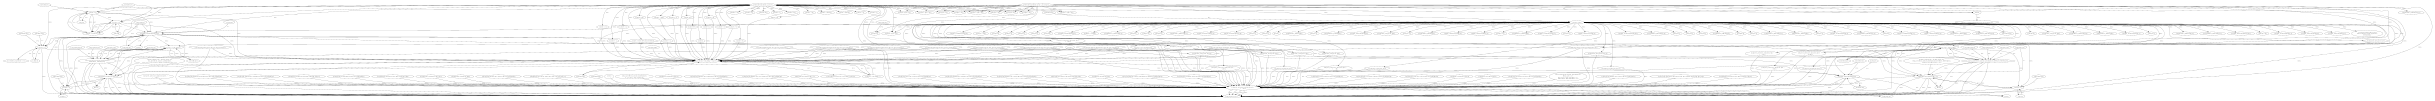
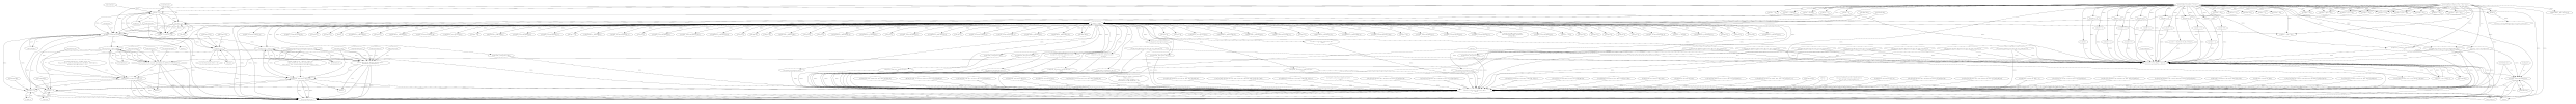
  digraph {
    fontname=Montserrat
    node [fontname=Montserrat]
    edge [fontname=Montserrat]
    n1 [label="(Call,ND_TCHECK2(tptr[0], len))"]
    n2 [label="(Call,len == 6)"]
    n3 [label="(Call,EXTRACT_16BITS(tptr))"]
    n4 [label="(Call,ipaddr_string(ndo, tptr + 2))"]
    n5 [label="(Call,tptr + 2)"]
    n6 [label="(Call,EXTRACT_32BITS(tptr))"]
    n7 [label="(Call,ipaddr_string(ndo, tptr + 4))"]
    n8 [label="(Call,tptr + 4)"]
    n9 [label="(MethodReturn,RET)"]
    n10 [label="(Identifier,len)"]
    n11 [label="(Block,)"]
    n12 [label="(Call,ndo->ndo_vflag > 1 && len)"]
    n13 [label="(Literal,6)"]
    n14 [label="(ControlStructure,if (len == 6))"]
    n15 [label="(Call,as_printf(ndo, astostr, sizeof(astostr), EXTRACT_16BITS(tptr)))"]
    n16 [label="(Identifier,tptr)"]
    n17 [label="(Call,print_unknown_data(ndo, pptr, \"\n\t    \", len))"]
    n18 [label="(Block,)"]
    n19 [label="(Literal,2)"]
    n20 [label="(Call,as_printf(ndo, astostr, sizeof(astostr),\n\t\t\tEXTRACT_32BITS(tptr)))"]
    n21 [label="(Identifier,tptr)"]
    n22 [label="(Block,)"]
    n23 [label="(Literal,4)"]
    n24 [label="(Call,tptr = pptr)"]
    n25 [label="(Call,tptr-3)"]
    n26 [label="(Call,tptr+6)"]
    n27 [label="(Call,ipaddr_string(ndo, tptr))"]
    n28 [label="(Call,EXTRACT_32BITS(tptr+2))"]
    n29 [label="(Call,ipaddr_string(ndo, tptr))"]
    n30 [label="(Call,EXTRACT_32BITS(tptr))"]
    n31 [label="(Call,print_unknown_data(ndo, tptr, \"\n\t      \", 8))"]
    n32 [label="(Call,ipaddr_string(ndo, tptr))"]
    n33 [label="(Call,ND_TCHECK2(tptr[0], 4))"]
    n34 [label="(Call,tptr+4)"]
    n35 [label="(Call,EXTRACT_16BITS(tptr+4))"]
    n36 [label="(Call,EXTRACT_32BITS(tptr+4))"]
    n37 [label="(Call,ND_TCHECK2(tptr[0], tlen))"]
    n38 [label="(Call,ipaddr_string(ndo, tptr))"]
    n39 [label="(Call,tptr < pptr + len)"]
    n40 [label="(Call,tptr +=8)"]
    n41 [label="(Call,ND_TCHECK2(tptr[0], 4))"]
    n42 [label="(Call,ipaddr_string(ndo, tptr+2))"]
    n43 [label="(Call,ipaddr_string(ndo, tptr+4))"]
    n44 [label="(Call,print_unknown_data(ndo, tptr, \"\n\t    \", tlen))"]
    n45 [label="(Call,ND_TCHECK2(tptr[0], 8))"]
    n46 [label="(Call,ND_TCHECK2(tptr[0], 4))"]
    n47 [label="(Call,tok2str(bgp_origin_values,\n\t\t\t\t\t\t\"Unknown Origin Typecode\",\n\t\t\t\t\t\ttptr[0]))"]
    n48 [label="(Call,print_unknown_data(ndo, tptr, \"\n\t      \", tlen))"]
    n49 [label="(Call,print_unknown_data(ndo, tptr,\"\n\t      \", length))"]
    n50 [label="(Call,ND_TCHECK2(tptr[0], 8))"]
    n51 [label="(Call,tptr += tlen)"]
    n52 [label="(Call,tptr+3)"]
    n53 [label="(Call,tptr+2)"]
    n54 [label="(Call,tptr+2)"]
    n55 [label="(Call,ipaddr_string(ndo, tptr+2))"]
    n56 [label="(Call,tptr+2)"]
    n57 [label="(Call,tptr+2)"]
    n58 [label="(Call,ND_TCHECK2(tptr[0], 3))"]
    n59 [label="(Call,tptr += length)"]
    n60 [label="(Call,EXTRACT_32BITS(tptr+2))"]
    n61 [label="(Call,ipaddr_string(ndo, tptr))"]
    n62 [label="(Call,tptr+1)"]
    n63 [label="(Call,tptr+2)"]
    n64 [label="(Call,tptr+6)"]
    n65 [label="(Call,EXTRACT_16BITS(tptr+1))"]
    n66 [label="(Call,ND_TCHECK2(tptr[0], 4))"]
    n67 [label="(Call,ND_TCHECK2(tptr[0], 8))"]
    n68 [label="(Call,tptr+4)"]
    n69 [label="(Call,tptr+2)"]
    n70 [label="(Block,)"]
    n71 [label="(Call,EXTRACT_32BITS(tptr))"]
    n72 [label="(Call,tptr+4)"]
    n73 [label="(Call,EXTRACT_32BITS(tptr))"]
    n74 [label="(Call,ND_TCHECK2(tptr[0], 8))"]
    n75 [label="(Call,ipaddr_string(ndo, tptr))"]
    n76 [label="(Call,tptr +=5)"]
    n77 [label="(Call,EXTRACT_16BITS(tptr))"]
    n78 [label="(Call,ND_TCHECK2(tptr[0], 8))"]
    n79 [label="(Call,ND_TCHECK2(tptr[0], 4))"]
    n80 [label="(Call,tptr += 3)"]
    n81 [label="(Call,ipaddr_string(ndo, tptr+2))"]
    n82 [label="(Call,print_unknown_data(ndo, tptr, \"\n\t    \", tlen))"]
    n83 [label="(Call,EXTRACT_32BITS(tptr))"]
    n84 [label="(Call,ND_TCHECK2(tptr[0], 4))"]
    n85 [label="(Call,tptr+2)"]
    n86 [label="(Call,ND_TCHECK2(tptr[0], 5))"]
    n87 [label="(Call,ND_TCHECK2(tptr[0], tlen))"]
    n88 [label="(Call,EXTRACT_16BITS(tptr+6))"]
    n89 [label="(Call,tptr+2)"]
    n90 [label="(Call,tptr+6)"]
    n91 [label="(Call,tptr+6)"]
    n92 [label="(Call,print_unknown_data(ndo, tptr, \"\n\t    \", tlen))"]
    n93 [label="(Call,EXTRACT_16BITS(tptr))"]
    n94 [label="(Call,tptr+6)"]
    n95 [label="(Call,tptr+2)"]
    n96 [label="(Call,EXTRACT_16BITS(tptr+2))"]
    n97 [label="(Call,EXTRACT_32BITS(tptr))"]
    n98 [label="(Call,tptr+7)"]
    n99 [label="(Call,ND_TCHECK2(tptr[0], 2))"]
    n100 [label="(Call,EXTRACT_16BITS(tptr+2))"]
    n101 [label="(Call,tptr+1)"]
    n102 [label="(Call,ND_TCHECK2(tptr[0], 4))"]
    n103 [label="(Call,ND_TCHECK2(tptr[0], 3))"]
    n104 [label="(Call,ipaddr_string(ndo, tptr))"]
    n105 [label="(Call,ipaddr_string(ndo, tptr))"]
    n106 [label="(Call,EXTRACT_16BITS(tptr))"]
    n107 [label="(Call,EXTRACT_16BITS(tptr+6))"]
    n108 [label="(Identifier,pptr)"]
    n109 [label="(Call,EXTRACT_24BITS(tptr+2))"]
    n110 [label="(Call,ND_TCHECK2(tptr[0], BGP_MP_NLRI_MINSIZE))"]
    n111 [label="(MethodParameterIn,const u_char *pptr)"]
    n112 [label="(Call,pptr + len)"]
    n113 [label="(Call,print_unknown_data(ndo, pptr, \"\n\t    \", len))"]
    n114 [label="(Call,pptr + len)"]
    n115 [label="(Call,tptr < pptr + len)"]
    n116 [label="(Call,tptr = pptr + len)"]
    n117 [label="(Call,bgp_attr_get_as_size(ndo, atype, pptr, len))"]
    n118 [label="(Call,pptr + len)"]
    n119 [label="(Call,pptr + len)"]
    n120 [label="(Call,tptr = pptr + len)"]
    n121 [label="(Call,pptr + len)"]
    n122 [label="(Call,tptr < pptr + len)"]
    1000125
    n124 [label="(Block,)"]
    n125 [label="(Identifier,len)"]
    n126 [label="(Call,len != 6)"]
    n127 [label="(Call,len != 8)"]
    n128 [label="(Literal,6)"]
    n129 [label="(Call,len != 6 && len != 8)"]
    n130 [label="(Literal,8)"]
    n131 [label="(Call,ND_TCHECK2(*pptr,len))"]
    n132 [label="(Call,ndo->ndo_vflag > 1)"]
    n133 [label="(Identifier,len)"]
    n134 [label="(ControlStructure,if (ndo->ndo_vflag > 1 && len))"]
    n135 [label="(MethodParameterIn,u_int len)"]
    n136 [label="(Call,tlen = len)"]
    n137 [label="(Call,len % 4)"]
    n138 [label="(Call,len > 12)"]
    n139 [label="(Call,len -=4)"]
    n140 [label="(Call,tlen=len)"]
    n141 [label="(Call,len == BGP_MP_NLRI_MINSIZE)"]
    n142 [label="(Call,len % 12)"]
    n143 [label="(Call,ND_TCHECK2(*pptr,len))"]
    n144 [label="(Call,len == 0)"]
    n145 [label="(Call,len < 4)"]
    n146 [label="(Call,tlen = len)"]
    n147 [label="(Call,len != 4)"]
    n148 [label="(Call,len -= alen)"]
    n149 [label="(Call,len % 8)"]
    n150 [label="(Call,!len)"]
    n151 [label="(Call,len != 0)"]
    n152 [label="(Call,len != 1)"]
    n153 [label="(Call,len != 4)"]
    n154 [label="(Call,len != 4)"]
    n155 [label="(Call,len -= 12)"]
    n156 [label="(Call,len -= alenlen)"]
    n157 [label="(Call,len < alenlen)"]
    n158 [label="(Call,len > 0)"]
    n159 [label="(Call,len -= 2)"]
    n160 [label="(Call,len != 8)"]
    n161 [label="(Call,len % 2)"]
    n162 [label="(Call,len < 2)"]
    n163 [label="(Call,len % 4)"]
    n164 [label="(Identifier,len)"]
    n165 [label="(Call,decode_prefix6(ndo, tptr, len, buf, sizeof(buf)))"]
    n166 [label="(Identifier,tptr)"]
    n167 [label="(Call,decode_clnp_prefix(ndo, tptr, buf, sizeof(buf)))"]
    n168 [label="(Identifier,tlen)"]
    n169 [label="(Identifier,astostr)"]
    n170 [label="(Block,decode_rt_routing_info(ndo, tptr, buf, sizeof(buf)))"]
    n171 [label="(Call,decode_mdt_vpn_nlri(ndo, tptr, buf, sizeof(buf)))"]
    n172 [label="(Call,decode_labeled_prefix6(ndo, tptr, len, buf, sizeof(buf)))"]
    n173 [label="(Call,ipaddr_string(ndo, tptr+4))"]
    n174 [label="(Call,ipaddr_string(ndo, tptr))"]
    n175 [label="(Call,decode_multicast_vpn(ndo, tptr, buf, sizeof(buf)))"]
    n176 [label="(Identifier,ndo)"]
    n177 [label="(Call,decode_labeled_prefix4(ndo, tptr, len, buf, sizeof(buf)))"]
    n178 [label="(Call,as_printf(ndo, astostr, sizeof(astostr),\n\t\t\t\tas_size == 2 ?\n\t\t\t\tEXTRACT_16BITS(&tptr[2 + i]) :\n\t\t\t\tEXTRACT_32BITS(&tptr[2 + i])))"]
    n179 [label="(Identifier,ndo)"]
    n180 [label="(Identifier,astostr)"]
    n181 [label="(Call,decode_labeled_vpn_l2(ndo, tptr, buf, sizeof(buf)))"]
    n182 [label="(Identifier,ndo)"]
    n183 [label="(Identifier,len)"]
    n184 [label="(Identifier,tptr)"]
    n185 [label="(Call,decode_prefix4(ndo, tptr, len, buf, sizeof(buf)))"]
    n186 [label="(Call,isonsap_string(ndo, tptr+BGP_VPN_RD_LEN,tlen-BGP_VPN_RD_LEN))"]
    n187 [label="(Identifier,ndo)"]
    n188 [label="(Call,ip6addr_string(ndo, tptr+BGP_VPN_RD_LEN+3))"]
    n189 [label="(Call,print_unknown_data(ndo, tptr-3, \"\n\t    \", tlen))"]
    n190 [label="(Call,decode_labeled_vpn_prefix4(ndo, tptr, buf, sizeof(buf)))"]
    n191 [label="(Call,decode_labeled_vpn_prefix6(ndo, tptr, buf, sizeof(buf)))"]
    n192 [label="(Call,ipaddr_string(ndo, tptr+BGP_VPN_RD_LEN+4))"]
    n193 [label="(Call,decode_clnp_prefix(ndo, tptr, buf, sizeof(buf)))"]
    n194 [label="(Identifier,ndo)"]
    n195 [label="(Call,decode_prefix4(ndo, tptr, len, buf, sizeof(buf)))"]
    n196 [label="(Call,ip6addr_string(ndo, tptr+BGP_VPN_RD_LEN))"]
    n197 [label="(Call,isonsap_string(ndo, tptr, tlen))"]
    n198 [label="(Identifier,pptr)"]
    n199 [label="(MethodParameterIn,netdissect_options *ndo)"]
    n200 [label="(Identifier,len)"]
    n201 [label="(Call,ip6addr_string(ndo, tptr))"]
    n202 [label="(Identifier,ndo)"]
    n203 [label="(Call,*pptr)"]
    n204 [label="(Call,decode_labeled_vpn_l2(ndo, tptr, buf, sizeof(buf)))"]
    n205 [label="(Call,bgp_attr_print(ndo, atype, tptr, alen, attr_set_level + 1))"]
    n206 [label="(Identifier,tptr)"]
    n207 [label="(Literal,1)"]
    n208 [label="(Identifier,ndo)"]
    n209 [label="(Identifier,pptr)"]
    n210 [label="(Literal,\"\n\t    \")"]
    n211 [label="(Call,as_printf(ndo, astostr, sizeof(astostr),\n\t\t\t    EXTRACT_32BITS(tptr+2)))"]
    n212 [label="(Call,ipaddr_string(ndo, tptr+4))"]
    n213 [label="(Call,decode_labeled_vpn_prefix6(ndo, tptr, buf, sizeof(buf)))"]
    n214 [label="(Call,decode_labeled_vpn_clnp_prefix(ndo, tptr, buf, sizeof(buf)))"]
    n215 [label="(Call,decode_labeled_prefix6(ndo, tptr, len, buf, sizeof(buf)))"]
    n216 [label="(Call,tptr[0])"]
    n217 [label="(Call,ipaddr_string(ndo, tptr + 4))"]
    n218 [label="(Call,decode_labeled_prefix4(ndo, tptr, len, buf, sizeof(buf)))"]
    n219 [label="(Call,decode_mdt_vpn_nlri(ndo, tptr, buf, sizeof(buf)))"]
    n220 [label="(Call,decode_labeled_vpn_prefix4(ndo, tptr, buf, sizeof(buf)))"]
    n221 [label="(Call,decode_labeled_vpn_clnp_prefix(ndo, tptr, buf, sizeof(buf)))"]
    n222 [label="(Call,sizeof(astostr))"]
    n223 [label="(Call,ipaddr_string(ndo, tptr+BGP_VPN_RD_LEN))"]
    n224 [label="(Call,ipaddr_string(ndo, tptr))"]
    n225 [label="(Call,as_printf(ndo, astostr, sizeof(astostr), EXTRACT_32BITS(tptr)))"]
    n226 [label="(Call,decode_multicast_vpn(ndo, tptr, buf, sizeof(buf)))"]
    n227 [label="(Call,ND_PRINT((ndo, \" AS #%s, origin %s\",\n\t\t\tas_printf(ndo, astostr, sizeof(astostr), EXTRACT_16BITS(tptr)),\n\t\t\tipaddr_string(ndo, tptr + 2))))"]
    n228 [label="(Call,ND_PRINT((ndo, \" AS #%s, origin %s\",\n\t\t\tas_printf(ndo, astostr, sizeof(astostr),\n\t\t\tEXTRACT_32BITS(tptr)), ipaddr_string(ndo, tptr + 4))))"]
    n229 [label="(Call,decode_prefix6(ndo, tptr, len, buf, sizeof(buf)))"]
    n230 [label="(Identifier,len)"]
    n231 [label="(Call,sizeof(astostr))"]
    n1 -> n2 [label="DDG: "]
    n1 -> n3 [label="DDG: "]
    n1 -> n4 [label="DDG: "]
    n1 -> n5 [label="DDG: "]
    n1 -> n6 [label="DDG: "]
    n1 -> n7 [label="DDG: "]
    n1 -> n8 [label="DDG: "]
    n1 -> n9 [label="DDG: "]
    n1 -> n9 [label="DDG: "]
    n1 -> n10 [label="CFG: "]
    n1 -> n11 [label="AST: "]
    n2 -> n9 [label="DDG: "]
    n2 -> n12 [label="DDG: "]
    n2 -> n13 [label="CFG: "]
    n2 -> n14 [label="AST: "]
    n3 -> n4 [label="DDG: "]
    n3 -> n5 [label="DDG: "]
    n3 -> n15 [label="AST: "]
    n3 -> n15 [label="DDG: "]
    n3 -> n16 [label="CFG: "]
    n4 -> n5 [label="CFG: "]
    n4 -> n9 [label="DDG: "]
    n4 -> n9 [label="DDG: "]
    n4 -> n9 [label="DDG: "]
    n4 -> n17 [label="DDG: "]
    n4 -> n18 [label="AST: "]
    n5 -> n4 [label="AST: "]
    n5 -> n9 [label="DDG: "]
    n5 -> n19 [label="CFG: "]
    n6 -> n7 [label="DDG: "]
    n6 -> n8 [label="DDG: "]
    n6 -> n20 [label="AST: "]
    n6 -> n20 [label="DDG: "]
    n6 -> n21 [label="CFG: "]
    n7 -> n8 [label="CFG: "]
    n7 -> n9 [label="DDG: "]
    n7 -> n9 [label="DDG: "]
    n7 -> n9 [label="DDG: "]
    n7 -> n17 [label="DDG: "]
    n7 -> n22 [label="AST: "]
    n8 -> n7 [label="AST: "]
    n8 -> n9 [label="DDG: "]
    n8 -> n23 [label="CFG: "]
    n10 -> n1 [label="AST: "]
    n12 -> n9 [label="DDG: "]
    n12 -> n9 [label="DDG: "]
    n12 -> n9 [label="DDG: "]
    n12 -> n131 [label="DDG: "]
    n12 -> n132 [label="CFG: "]
    n12 -> n133 [label="CFG: "]
    n12 -> n134 [label="AST: "]
    n13 -> n2 [label="AST: "]
    n15 -> n3 [label="CFG: "]
    n15 -> n4 [label="DDG: "]
    n15 -> n9 [label="DDG: "]
    n15 -> n9 [label="DDG: "]
    n15 -> n9 [label="DDG: "]
    n15 -> n18 [label="AST: "]
    n16 -> n3 [label="AST: "]
    n17 -> n9 [label="DDG: "]
    n17 -> n9 [label="DDG: "]
    n17 -> n9 [label="DDG: "]
    n17 -> n9 [label="DDG: "]
    n17 -> n124 [label="AST: "]
    n17 -> n125 [label="CFG: "]
    n19 -> n5 [label="AST: "]
    n20 -> n6 [label="CFG: "]
    n20 -> n7 [label="DDG: "]
    n20 -> n9 [label="DDG: "]
    n20 -> n9 [label="DDG: "]
    n20 -> n9 [label="DDG: "]
    n20 -> n22 [label="AST: "]
    n21 -> n6 [label="AST: "]
    n23 -> n8 [label="AST: "]
    n24 -> n1 [label="DDG: "]
    n24 -> n3 [label="DDG: "]
    n24 -> n6 [label="DDG: "]
    n24 -> n9 [label="DDG: "]
    n24 -> n9 [label="DDG: "]
    n24 -> n25 [label="DDG: "]
    n24 -> n26 [label="DDG: "]
    n24 -> n27 [label="DDG: "]
    n24 -> n28 [label="DDG: "]
    n24 -> n29 [label="DDG: "]
    n24 -> n30 [label="DDG: "]
    n24 -> n31 [label="DDG: "]
    n24 -> n32 [label="DDG: "]
    n24 -> n33 [label="DDG: "]
    n24 -> n34 [label="DDG: "]
    n24 -> n35 [label="DDG: "]
    n24 -> n36 [label="DDG: "]
    n24 -> n37 [label="DDG: "]
    n24 -> n38 [label="DDG: "]
    n24 -> n39 [label="DDG: "]
    n24 -> n40 [label="DDG: "]
    n24 -> n41 [label="DDG: "]
    n24 -> n42 [label="DDG: "]
    n24 -> n43 [label="DDG: "]
    n24 -> n44 [label="DDG: "]
    n24 -> n45 [label="DDG: "]
    n24 -> n46 [label="DDG: "]
    n24 -> n47 [label="DDG: "]
    n24 -> n48 [label="DDG: "]
    n24 -> n49 [label="DDG: "]
    n24 -> n50 [label="DDG: "]
    n24 -> n51 [label="DDG: "]
    n24 -> n52 [label="DDG: "]
    n24 -> n53 [label="DDG: "]
    n24 -> n54 [label="DDG: "]
    n24 -> n55 [label="DDG: "]
    n24 -> n56 [label="DDG: "]
    n24 -> n57 [label="DDG: "]
    n24 -> n58 [label="DDG: "]
    n24 -> n59 [label="DDG: "]
    n24 -> n60 [label="DDG: "]
    n24 -> n61 [label="DDG: "]
    n24 -> n62 [label="DDG: "]
    n24 -> n63 [label="DDG: "]
    n24 -> n64 [label="DDG: "]
    n24 -> n65 [label="DDG: "]
    n24 -> n66 [label="DDG: "]
    n24 -> n67 [label="DDG: "]
    n24 -> n68 [label="DDG: "]
    n24 -> n69 [label="DDG: "]
    n24 -> n70 [label="AST: "]
    n24 -> n71 [label="DDG: "]
    n24 -> n72 [label="DDG: "]
    n24 -> n73 [label="DDG: "]
    n24 -> n74 [label="DDG: "]
    n24 -> n75 [label="DDG: "]
    n24 -> n76 [label="DDG: "]
    n24 -> n77 [label="DDG: "]
    n24 -> n78 [label="DDG: "]
    n24 -> n79 [label="DDG: "]
    n24 -> n80 [label="DDG: "]
    n24 -> n81 [label="DDG: "]
    n24 -> n82 [label="DDG: "]
    n24 -> n83 [label="DDG: "]
    n24 -> n84 [label="DDG: "]
    n24 -> n85 [label="DDG: "]
    n24 -> n86 [label="DDG: "]
    n24 -> n87 [label="DDG: "]
    n24 -> n88 [label="DDG: "]
    n24 -> n89 [label="DDG: "]
    n24 -> n90 [label="DDG: "]
    n24 -> n91 [label="DDG: "]
    n24 -> n92 [label="DDG: "]
    n24 -> n93 [label="DDG: "]
    n24 -> n94 [label="DDG: "]
    n24 -> n95 [label="DDG: "]
    n24 -> n96 [label="DDG: "]
    n24 -> n97 [label="DDG: "]
    n24 -> n98 [label="DDG: "]
    n24 -> n99 [label="DDG: "]
    n24 -> n100 [label="DDG: "]
    n24 -> n101 [label="DDG: "]
    n24 -> n102 [label="DDG: "]
    n24 -> n103 [label="DDG: "]
    n24 -> n104 [label="DDG: "]
    n24 -> n105 [label="DDG: "]
    n24 -> n106 [label="DDG: "]
    n24 -> n107 [label="DDG: "]
    n24 -> n108 [label="CFG: "]
    n29 -> n17 [label="DDG: "]
    n31 -> n17 [label="DDG: "]
    n32 -> n17 [label="DDG: "]
    n38 -> n17 [label="DDG: "]
    n42 -> n17 [label="DDG: "]
    n43 -> n17 [label="DDG: "]
    n44 -> n17 [label="DDG: "]
    n48 -> n17 [label="DDG: "]
    n49 -> n17 [label="DDG: "]
    n55 -> n17 [label="DDG: "]
    n61 -> n17 [label="DDG: "]
    n81 -> n17 [label="DDG: "]
    n82 -> n17 [label="DDG: "]
    n92 -> n17 [label="DDG: "]
    n104 -> n17 [label="DDG: "]
    n105 -> n17 [label="DDG: "]
    n108 -> n24 [label="AST: "]
    n111 -> n9 [label="DDG: "]
    n111 -> n17 [label="DDG: "]
    n111 -> n24 [label="DDG: "]
    n111 -> n39 [label="DDG: "]
    n111 -> n109 [label="DDG: "]
    n111 -> n112 [label="DDG: "]
    n111 -> n113 [label="DDG: "]
    n111 -> n114 [label="DDG: "]
    n111 -> n115 [label="DDG: "]
    n111 -> n116 [label="DDG: "]
    n111 -> n117 [label="DDG: "]
    n111 -> n118 [label="DDG: "]
    n111 -> n119 [label="DDG: "]
    n111 -> n120 [label="DDG: "]
    n111 -> n121 [label="DDG: "]
    n111 -> n122 [label="DDG: "]
    n111 -> 1000125 [label="AST: "]
    n113 -> n12 [label="DDG: "]
    n113 -> n17 [label="DDG: "]
    n113 -> n17 [label="DDG: "]
    n117 -> n12 [label="DDG: "]
    n117 -> n17 [label="DDG: "]
    n117 -> n17 [label="DDG: "]
    1000125 -> n110 [label="DDG: "]
    n125 -> n17 [label="AST: "]
    n126 -> n1 [label="DDG: "]
    n126 -> n12 [label="DDG: "]
    n126 -> n127 [label="DDG: "]
    n126 -> n128 [label="CFG: "]
    n126 -> n129 [label="AST: "]
    n126 -> n129 [label="DDG: "]
    n126 -> n129 [label="DDG: "]
    n127 -> n1 [label="DDG: "]
    n127 -> n12 [label="DDG: "]
    n127 -> n129 [label="AST: "]
    n127 -> n129 [label="DDG: "]
    n127 -> n129 [label="DDG: "]
    n127 -> n130 [label="CFG: "]
    n128 -> n126 [label="AST: "]
    n129 -> n126 [label="CFG: "]
    n129 -> n127 [label="CFG: "]
    n130 -> n127 [label="AST: "]
    n131 -> n9 [label="DDG: "]
    n131 -> n9 [label="DDG: "]
    n131 -> n17 [label="DDG: "]
    n131 -> n124 [label="AST: "]
    n131 -> n164 [label="CFG: "]
    n132 -> n12 [label="AST: "]
    n132 -> n12 [label="DDG: "]
    n132 -> n12 [label="DDG: "]
    n133 -> n12 [label="AST: "]
    n135 -> n1 [label="DDG: "]
    n135 -> n2 [label="DDG: "]
    n135 -> n9 [label="DDG: "]
    n135 -> n12 [label="DDG: "]
    n135 -> n17 [label="DDG: "]
    n135 -> n39 [label="DDG: "]
    n135 -> n112 [label="DDG: "]
    n135 -> n113 [label="DDG: "]
    n135 -> n114 [label="DDG: "]
    n135 -> n115 [label="DDG: "]
    n135 -> n116 [label="DDG: "]
    n135 -> n117 [label="DDG: "]
    n135 -> n118 [label="DDG: "]
    n135 -> n119 [label="DDG: "]
    n135 -> n120 [label="DDG: "]
    n135 -> n121 [label="DDG: "]
    n135 -> n122 [label="DDG: "]
    n135 -> 1000125 [label="CFG: "]
    n135 -> n126 [label="DDG: "]
    n135 -> n127 [label="DDG: "]
    n135 -> n131 [label="DDG: "]
    n135 -> n136 [label="DDG: "]
    n135 -> n137 [label="DDG: "]
    n135 -> n138 [label="DDG: "]
    n135 -> n139 [label="DDG: "]
    n135 -> n140 [label="DDG: "]
    n135 -> n141 [label="DDG: "]
    n135 -> n142 [label="DDG: "]
    n135 -> n143 [label="DDG: "]
    n135 -> n144 [label="DDG: "]
    n135 -> n145 [label="DDG: "]
    n135 -> n146 [label="DDG: "]
    n135 -> n147 [label="DDG: "]
    n135 -> n148 [label="DDG: "]
    n135 -> n149 [label="DDG: "]
    n135 -> n150 [label="DDG: "]
    n135 -> n151 [label="DDG: "]
    n135 -> n152 [label="DDG: "]
    n135 -> n153 [label="DDG: "]
    n135 -> n154 [label="DDG: "]
    n135 -> n155 [label="CFG: "]
    n135 -> n156 [label="DDG: "]
    n135 -> n157 [label="DDG: "]
    n135 -> n158 [label="DDG: "]
    n135 -> n159 [label="DDG: "]
    n135 -> n160 [label="DDG: "]
    n135 -> n161 [label="DDG: "]
    n135 -> n162 [label="DDG: "]
    n135 -> n163 [label="DDG: "]
    n137 -> n12 [label="DDG: "]
    n139 -> n12 [label="DDG: "]
    n141 -> n12 [label="DDG: "]
    n142 -> n12 [label="DDG: "]
    n143 -> n12 [label="DDG: "]
    n143 -> n131 [label="DDG: "]
    n144 -> n12 [label="DDG: "]
    n147 -> n12 [label="DDG: "]
    n148 -> n12 [label="DDG: "]
    n149 -> n12 [label="DDG: "]
    n150 -> n12 [label="DDG: "]
    n151 -> n12 [label="DDG: "]
    n152 -> n12 [label="DDG: "]
    n153 -> n12 [label="DDG: "]
    n154 -> n12 [label="DDG: "]
    n158 -> n12 [label="DDG: "]
    n160 -> n12 [label="DDG: "]
    n161 -> n12 [label="DDG: "]
    n163 -> n12 [label="DDG: "]
    n164 -> n131 [label="AST: "]
    n165 -> n12 [label="DDG: "]
    n165 -> n17 [label="DDG: "]
    n166 -> n8 [label="AST: "]
    n167 -> n17 [label="DDG: "]
-   n168 -> n25 [label="CFG: "]
+   n168 -> n24 [label="CFG: "]
    n169 -> n15 [label="AST: "]
    n170 -> n17 [label="DDG: "]
    n171 -> n17 [label="DDG: "]
    n172 -> n12 [label="DDG: "]
    n172 -> n17 [label="DDG: "]
    n173 -> n17 [label="DDG: "]
    n174 -> n17 [label="DDG: "]
    n175 -> n17 [label="DDG: "]
    n176 -> n4 [label="AST: "]
    n176 -> n15 [label="CFG: "]
    n177 -> n12 [label="DDG: "]
    n177 -> n17 [label="DDG: "]
    n178 -> n17 [label="DDG: "]
    n179 -> n17 [label="AST: "]
    n179 -> n131 [label="CFG: "]
    n180 -> n20 [label="AST: "]
    n181 -> n17 [label="DDG: "]
    n182 -> n15 [label="AST: "]
    n183 -> n1 [label="CFG: "]
    n183 -> n2 [label="AST: "]
    n184 -> n24 [label="AST: "]
    n185 -> n12 [label="DDG: "]
    n185 -> n17 [label="DDG: "]
    n186 -> n17 [label="DDG: "]
    n187 -> n2 [label="CFG: "]
    n188 -> n17 [label="DDG: "]
    n189 -> n17 [label="DDG: "]
    n190 -> n17 [label="DDG: "]
    n191 -> n17 [label="DDG: "]
    n192 -> n17 [label="DDG: "]
    n193 -> n17 [label="DDG: "]
    n194 -> n7 [label="AST: "]
    n194 -> n20 [label="CFG: "]
    n195 -> n12 [label="DDG: "]
    n195 -> n17 [label="DDG: "]
    n196 -> n17 [label="DDG: "]
    n197 -> n17 [label="DDG: "]
    n198 -> n12 [label="CFG: "]
    n199 -> n4 [label="DDG: "]
    n199 -> n7 [label="DDG: "]
    n199 -> n15 [label="DDG: "]
    n199 -> n17 [label="DDG: "]
    n199 -> n20 [label="DDG: "]
    n200 -> n126 [label="AST: "]
    n201 -> n17 [label="DDG: "]
    n202 -> n2 [label="CFG: "]
    n203 -> n131 [label="AST: "]
    n204 -> n17 [label="DDG: "]
    n205 -> n17 [label="DDG: "]
    n206 -> n5 [label="AST: "]
    n207 -> n12 [label="CFG: "]
    n207 -> n17 [label="CFG: "]
    n208 -> n20 [label="AST: "]
    n209 -> n17 [label="AST: "]
    n210 -> n17 [label="AST: "]
    n211 -> n17 [label="DDG: "]
    n212 -> n17 [label="DDG: "]
    n213 -> n17 [label="DDG: "]
    n214 -> n17 [label="DDG: "]
    n215 -> n12 [label="DDG: "]
    n215 -> n17 [label="DDG: "]
    n216 -> n1 [label="AST: "]
    n217 -> n17 [label="DDG: "]
    n218 -> n12 [label="DDG: "]
    n218 -> n17 [label="DDG: "]
    n219 -> n17 [label="DDG: "]
    n220 -> n17 [label="DDG: "]
    n221 -> n17 [label="DDG: "]
    n222 -> n20 [label="AST: "]
    n223 -> n17 [label="DDG: "]
    n224 -> n17 [label="DDG: "]
    n225 -> n17 [label="DDG: "]
    n226 -> n17 [label="DDG: "]
    n227 -> n4 [label="CFG: "]
    n228 -> n7 [label="CFG: "]
    n229 -> n12 [label="DDG: "]
    n229 -> n17 [label="DDG: "]
    n230 -> n126 [label="CFG: "]
    n230 -> n127 [label="AST: "]
    n231 -> n15 [label="AST: "]
  }
